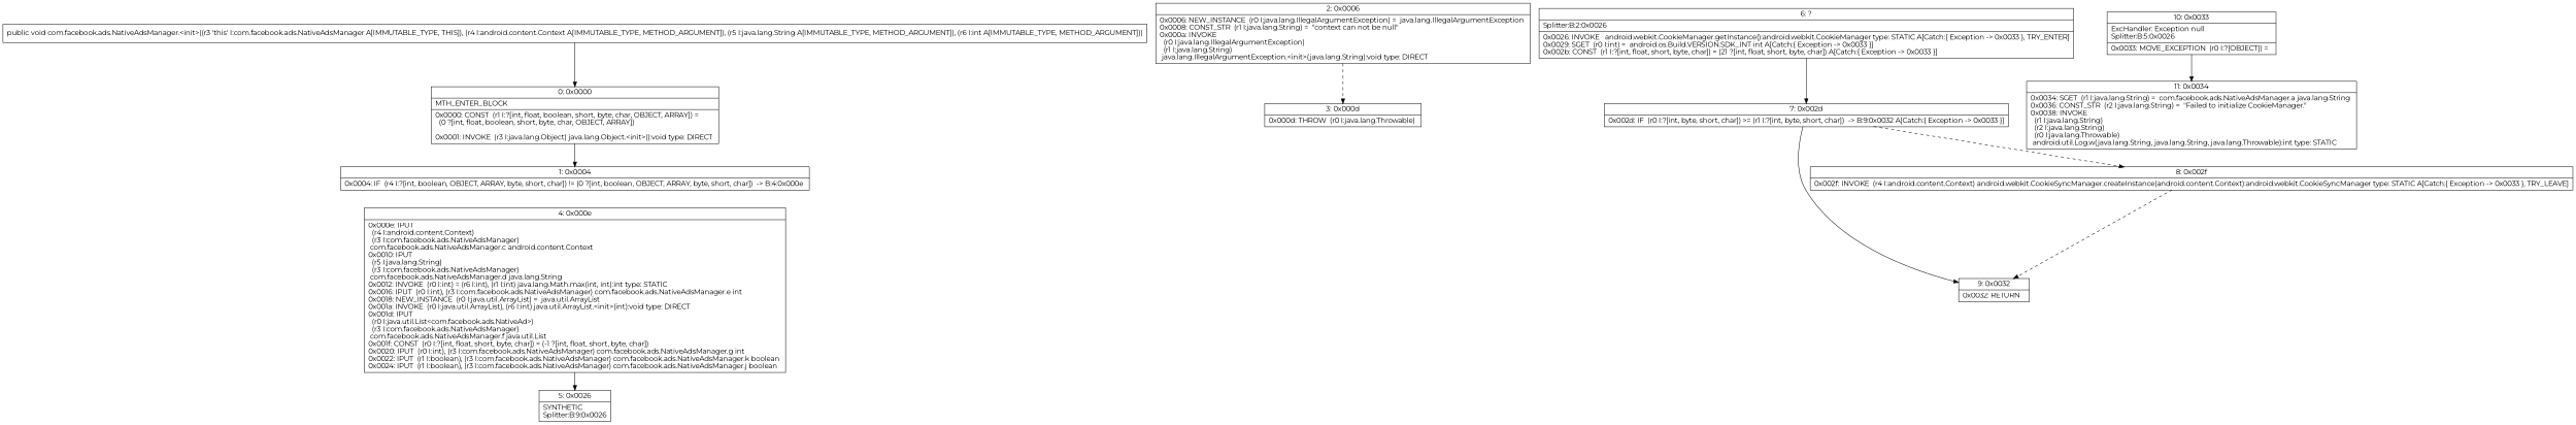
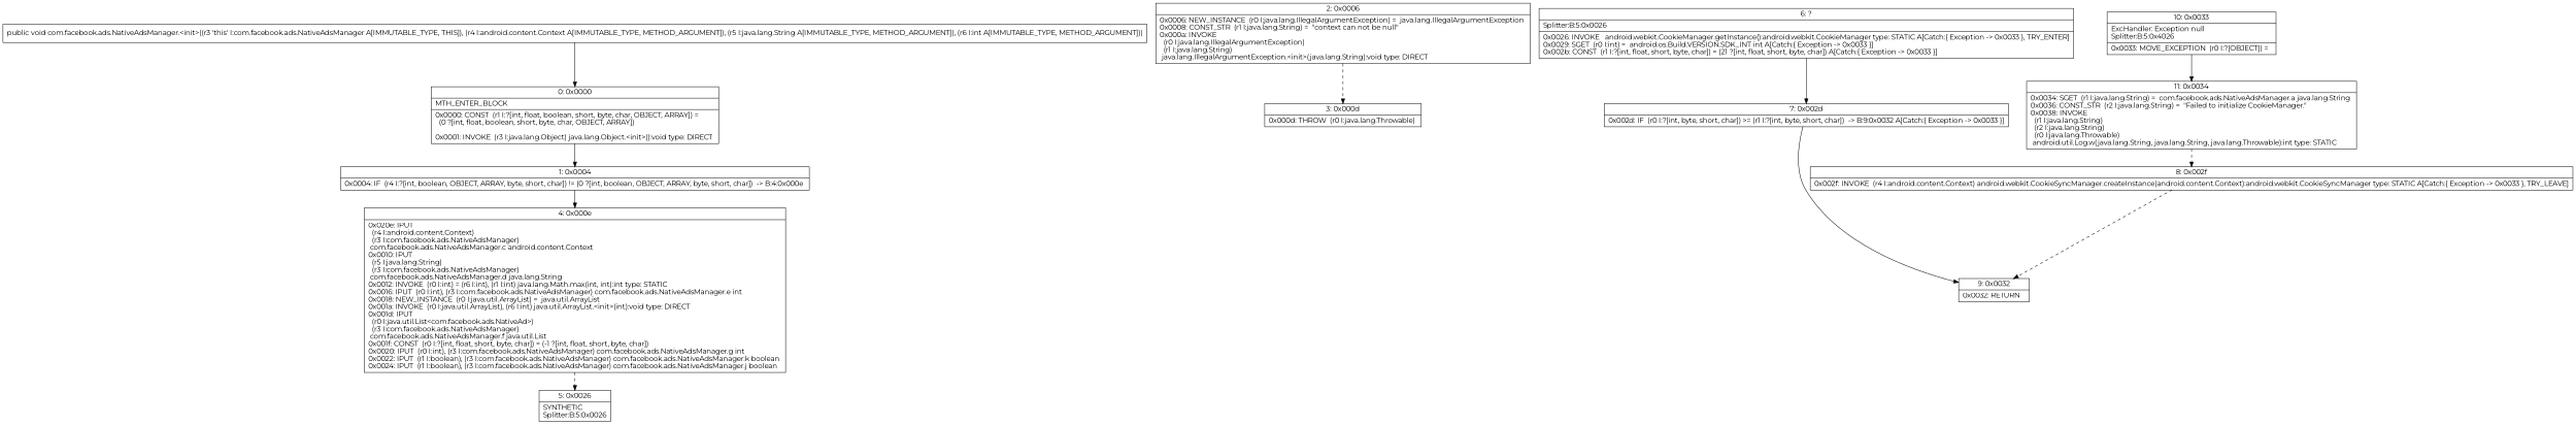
  digraph {
    fontname=Montserrat
    node [fontname=Montserrat shape=record]
    edge [fontname=Montserrat]
    n1 [label="{0\:\ 0x0000|MTH_ENTER_BLOCK\l|0x0000: CONST  (r1 I:?[int, float, boolean, short, byte, char, OBJECT, ARRAY]) = \l  (0 ?[int, float, boolean, short, byte, char, OBJECT, ARRAY])\l \l0x0001: INVOKE  (r3 I:java.lang.Object) java.lang.Object.\<init\>():void type: DIRECT \l}"]
    n2 [label="{1\:\ 0x0004|0x0004: IF  (r4 I:?[int, boolean, OBJECT, ARRAY, byte, short, char]) != (0 ?[int, boolean, OBJECT, ARRAY, byte, short, char])  \-\> B:4:0x000e \l}"]
-   n3 [label="{4\:\ 0x000e|0x000e: IPUT  \l  (r4 I:android.content.Context)\l  (r3 I:com.facebook.ads.NativeAdsManager)\l com.facebook.ads.NativeAdsManager.c android.content.Context \l0x0010: IPUT  \l  (r5 I:java.lang.String)\l  (r3 I:com.facebook.ads.NativeAdsManager)\l com.facebook.ads.NativeAdsManager.d java.lang.String \l0x0012: INVOKE  (r0 I:int) = (r6 I:int), (r1 I:int) java.lang.Math.max(int, int):int type: STATIC \l0x0016: IPUT  (r0 I:int), (r3 I:com.facebook.ads.NativeAdsManager) com.facebook.ads.NativeAdsManager.e int \l0x0018: NEW_INSTANCE  (r0 I:java.util.ArrayList) =  java.util.ArrayList \l0x001a: INVOKE  (r0 I:java.util.ArrayList), (r6 I:int) java.util.ArrayList.\<init\>(int):void type: DIRECT \l0x001d: IPUT  \l  (r0 I:java.util.List\<com.facebook.ads.NativeAd\>)\l  (r3 I:com.facebook.ads.NativeAdsManager)\l com.facebook.ads.NativeAdsManager.f java.util.List \l0x001f: CONST  (r0 I:?[int, float, short, byte, char]) = (\-1 ?[int, float, short, byte, char]) \l0x0020: IPUT  (r0 I:int), (r3 I:com.facebook.ads.NativeAdsManager) com.facebook.ads.NativeAdsManager.g int \l0x0022: IPUT  (r1 I:boolean), (r3 I:com.facebook.ads.NativeAdsManager) com.facebook.ads.NativeAdsManager.k boolean \l0x0024: IPUT  (r1 I:boolean), (r3 I:com.facebook.ads.NativeAdsManager) com.facebook.ads.NativeAdsManager.j boolean \l}"]
+   n3 [label="{4\:\ 0x000e|0x020e: IPUT  \l  (r4 I:android.content.Context)\l  (r3 I:com.facebook.ads.NativeAdsManager)\l com.facebook.ads.NativeAdsManager.c android.content.Context \l0x0010: IPUT  \l  (r5 I:java.lang.String)\l  (r3 I:com.facebook.ads.NativeAdsManager)\l com.facebook.ads.NativeAdsManager.d java.lang.String \l0x0012: INVOKE  (r0 I:int) = (r6 I:int), (r1 I:int) java.lang.Math.max(int, int):int type: STATIC \l0x0016: IPUT  (r0 I:int), (r3 I:com.facebook.ads.NativeAdsManager) com.facebook.ads.NativeAdsManager.e int \l0x0018: NEW_INSTANCE  (r0 I:java.util.ArrayList) =  java.util.ArrayList \l0x001a: INVOKE  (r0 I:java.util.ArrayList), (r6 I:int) java.util.ArrayList.\<init\>(int):void type: DIRECT \l0x001d: IPUT  \l  (r0 I:java.util.List\<com.facebook.ads.NativeAd\>)\l  (r3 I:com.facebook.ads.NativeAdsManager)\l com.facebook.ads.NativeAdsManager.f java.util.List \l0x001f: CONST  (r0 I:?[int, float, short, byte, char]) = (\-1 ?[int, float, short, byte, char]) \l0x0020: IPUT  (r0 I:int), (r3 I:com.facebook.ads.NativeAdsManager) com.facebook.ads.NativeAdsManager.g int \l0x0022: IPUT  (r1 I:boolean), (r3 I:com.facebook.ads.NativeAdsManager) com.facebook.ads.NativeAdsManager.k boolean \l0x0024: IPUT  (r1 I:boolean), (r3 I:com.facebook.ads.NativeAdsManager) com.facebook.ads.NativeAdsManager.j boolean \l}"]
    n4 [label="{2\:\ 0x0006|0x0006: NEW_INSTANCE  (r0 I:java.lang.IllegalArgumentException) =  java.lang.IllegalArgumentException \l0x0008: CONST_STR  (r1 I:java.lang.String) =  \"context can not be null\" \l0x000a: INVOKE  \l  (r0 I:java.lang.IllegalArgumentException)\l  (r1 I:java.lang.String)\l java.lang.IllegalArgumentException.\<init\>(java.lang.String):void type: DIRECT \l}"]
    n5 [label="{3\:\ 0x000d|0x000d: THROW  (r0 I:java.lang.Throwable) \l}"]
-   n6 [label="{5\:\ 0x0026|SYNTHETIC\lSplitter:B:9:0x0026\l}"]
-   n7 [label="{6\:\ ?|Splitter:B:2:0x0026\l|0x0026: INVOKE   android.webkit.CookieManager.getInstance():android.webkit.CookieManager type: STATIC A[Catch:\{ Exception \-\> 0x0033 \}, TRY_ENTER]\l0x0029: SGET  (r0 I:int) =  android.os.Build.VERSION.SDK_INT int A[Catch:\{ Exception \-\> 0x0033 \}]\l0x002b: CONST  (r1 I:?[int, float, short, byte, char]) = (21 ?[int, float, short, byte, char]) A[Catch:\{ Exception \-\> 0x0033 \}]\l}"]
+   n6 [label="{5\:\ 0x0026|SYNTHETIC\lSplitter:B:5:0x0026\l}"]
+   n7 [label="{6\:\ ?|Splitter:B:5:0x0026\l|0x0026: INVOKE   android.webkit.CookieManager.getInstance():android.webkit.CookieManager type: STATIC A[Catch:\{ Exception \-\> 0x0033 \}, TRY_ENTER]\l0x0029: SGET  (r0 I:int) =  android.os.Build.VERSION.SDK_INT int A[Catch:\{ Exception \-\> 0x0033 \}]\l0x002b: CONST  (r1 I:?[int, float, short, byte, char]) = (21 ?[int, float, short, byte, char]) A[Catch:\{ Exception \-\> 0x0033 \}]\l}"]
    n8 [label="{7\:\ 0x002d|0x002d: IF  (r0 I:?[int, byte, short, char]) \>= (r1 I:?[int, byte, short, char])  \-\> B:9:0x0032 A[Catch:\{ Exception \-\> 0x0033 \}]\l}"]
-   n9 [label="{10\:\ 0x0033|ExcHandler: Exception null\lSplitter:B:5:0x0026\l|0x0033: MOVE_EXCEPTION  (r0 I:?[OBJECT]) =  \l}"]
+   n9 [label="{10\:\ 0x0033|ExcHandler: Exception null\lSplitter:B:5:0x4026\l|0x0033: MOVE_EXCEPTION  (r0 I:?[OBJECT]) =  \l}"]
    n10 [label="{11\:\ 0x0034|0x0034: SGET  (r1 I:java.lang.String) =  com.facebook.ads.NativeAdsManager.a java.lang.String \l0x0036: CONST_STR  (r2 I:java.lang.String) =  \"Failed to initialize CookieManager.\" \l0x0038: INVOKE  \l  (r1 I:java.lang.String)\l  (r2 I:java.lang.String)\l  (r0 I:java.lang.Throwable)\l android.util.Log.w(java.lang.String, java.lang.String, java.lang.Throwable):int type: STATIC \l}"]
    n11 [label="{8\:\ 0x002f|0x002f: INVOKE  (r4 I:android.content.Context) android.webkit.CookieSyncManager.createInstance(android.content.Context):android.webkit.CookieSyncManager type: STATIC A[Catch:\{ Exception \-\> 0x0033 \}, TRY_LEAVE]\l}"]
    n12 [label="{9\:\ 0x0032|0x0032: RETURN   \l}"]
    n13 [label="{public void com.facebook.ads.NativeAdsManager.\<init\>((r3 'this' I:com.facebook.ads.NativeAdsManager A[IMMUTABLE_TYPE, THIS]), (r4 I:android.content.Context A[IMMUTABLE_TYPE, METHOD_ARGUMENT]), (r5 I:java.lang.String A[IMMUTABLE_TYPE, METHOD_ARGUMENT]), (r6 I:int A[IMMUTABLE_TYPE, METHOD_ARGUMENT])) }"]
    n1 -> n2
-   n3 -> n6
+   n2 -> n3
+   n3 -> n6 [style=dashed]
    n4 -> n5 [style=dashed]
    n7 -> n8
-   n8 -> n11 [style=dashed]
+   n10 -> n11 [style=dashed]
    n8 -> n12
    n9 -> n10
    n11 -> n12 [style=dashed]
    n13 -> n1
  }
